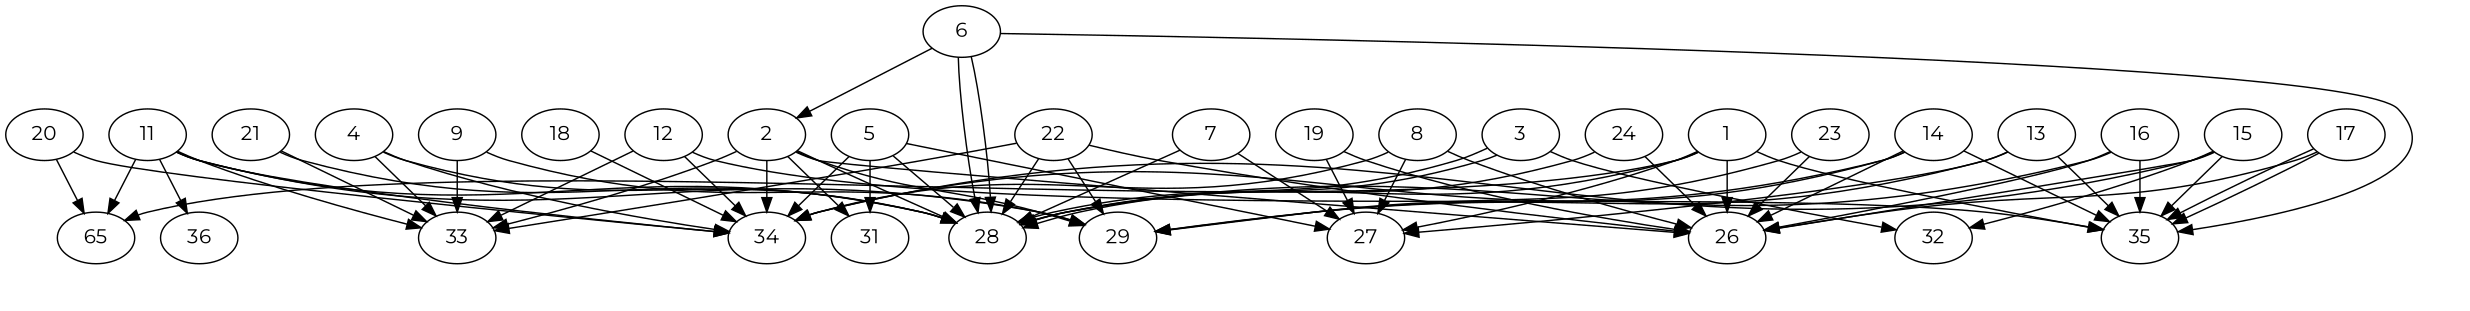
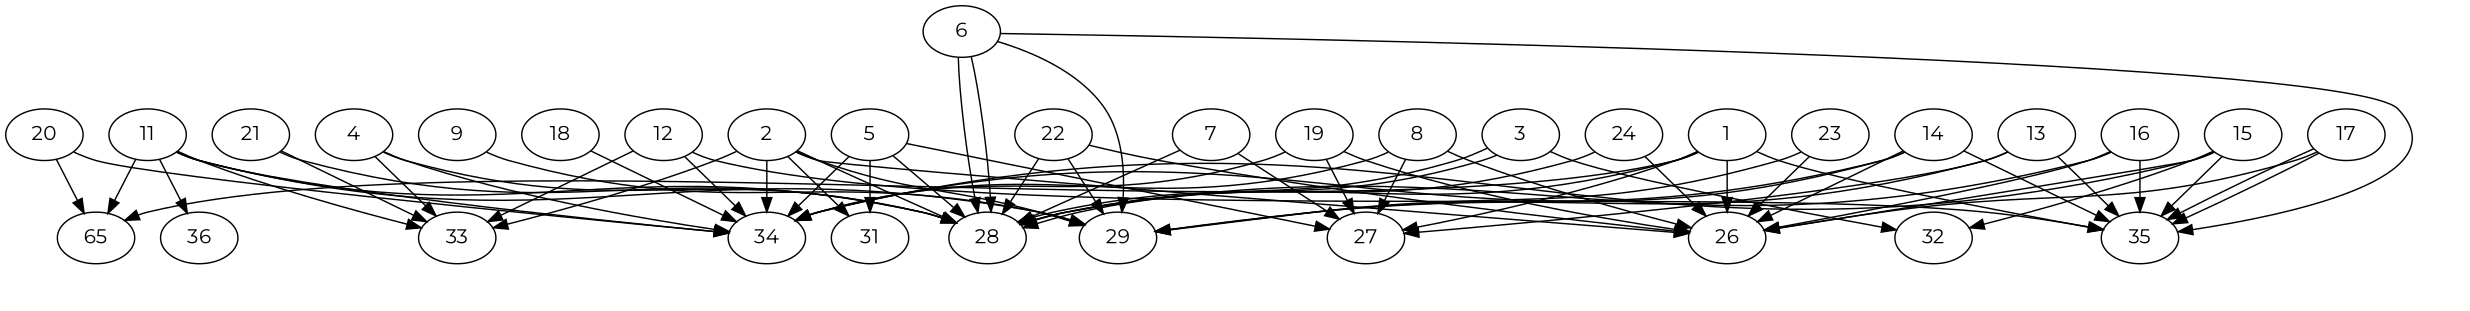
  digraph {
    fontname=Montserrat
    node [alpha=0.06 fontname=Montserrat]
    edge [fontname=Montserrat]
    1 [alpha=0.19 expect_size=429677793896036672]
    n2 [alpha=0.07 expect_size=280826670758413696 label=65]
    26 [alpha=0.03 expect_size=1396118099631717]
    27 [alpha=0.15 expect_size=30459859561872700]
    28 [alpha=0.02 expect_size=35968831918371048]
    35 [expect_size=5615278748815320]
    2 [alpha=0.01 expect_size=814460081735451648]
    29 [alpha=0.17 expect_size=102597629011034112000]
    31 [alpha=0.10 expect_size=46744401555695104]
    33 [alpha=0.12 expect_size=67968245756716976]
    34 [alpha=0.17 expect_size=80309095683280976]
    3 [alpha=0.08 expect_size=107427319224821874688]
    32 [alpha=0.14 expect_size=8684060509034809]
    4 [alpha=0.19 expect_size=9759174227666862]
    5 [expect_size=21896803498931064]
    6 [alpha=0.12 expect_size=78657516192190720]
    7 [alpha=0.13 expect_size=252864728832706944]
    8 [alpha=0.10 expect_size=718215120773980]
    9 [alpha=0.17 expect_size=69796473319747]
    36 [alpha=0.05 expect_size=41095170132746616]
    11 [alpha=0.17 expect_size=90545468735488000000]
    12 [alpha=0.20 expect_size=263694386020220928000]
    13 [alpha=0.12 expect_size=153347543645756864]
    14 [alpha=0.14 expect_size=186524484893671424000]
    15 [alpha=0.12 expect_size=665477553936430208]
    16 [alpha=0.20 expect_size=53117244820572800]
    17 [alpha=0.01 expect_size=1164867912405019000832]
    18 [expect_size=1125899906842624000]
    19 [expect_size=1759305810579477504]
    20 [alpha=0.07 expect_size=27142804406208416]
    21 [alpha=0.14 expect_size=259309156060324800]
    22 [alpha=0.01 expect_size=476177485592572985344]
    23 [alpha=0.16 expect_size=1909790758445978624]
    24 [expect_size=16189324062832542]
    1 -> n2
    1 -> 26
    1 -> 27
    1 -> 28
    1 -> 35
    2 -> 26
    2 -> 28
    2 -> 29
    2 -> 31
    2 -> 33
    2 -> 34
    3 -> 28
    3 -> 28
    3 -> 32
    4 -> 28
    4 -> 33
    4 -> 34
    5 -> 27
    5 -> 28
    5 -> 31
    5 -> 34
    6 -> 28
    6 -> 28
    6 -> 35
-   6 -> 2
+   6 -> 29
    7 -> 27
    7 -> 28
    8 -> 26
    8 -> 27
    8 -> 34
    9 -> 29
-   9 -> 33
    11 -> n2
    11 -> 28
    11 -> 29
    11 -> 33
    11 -> 34
    11 -> 36
    12 -> 35
    12 -> 33
    12 -> 34
    13 -> 27
    13 -> 35
    13 -> 29
    14 -> 26
    14 -> 35
    14 -> 29
    14 -> 34
    15 -> 26
    15 -> 35
    15 -> 34
    15 -> 32
    16 -> 26
    16 -> 28
    16 -> 35
    17 -> 26
    17 -> 35
    17 -> 35
    18 -> 34
    19 -> 26
    19 -> 27
+   19 -> 34
    20 -> n2
    20 -> 34
    21 -> 28
    21 -> 33
    22 -> 26
    22 -> 28
    22 -> 29
-   22 -> 33
    23 -> 26
    23 -> 29
    24 -> 26
    24 -> 28
  }
